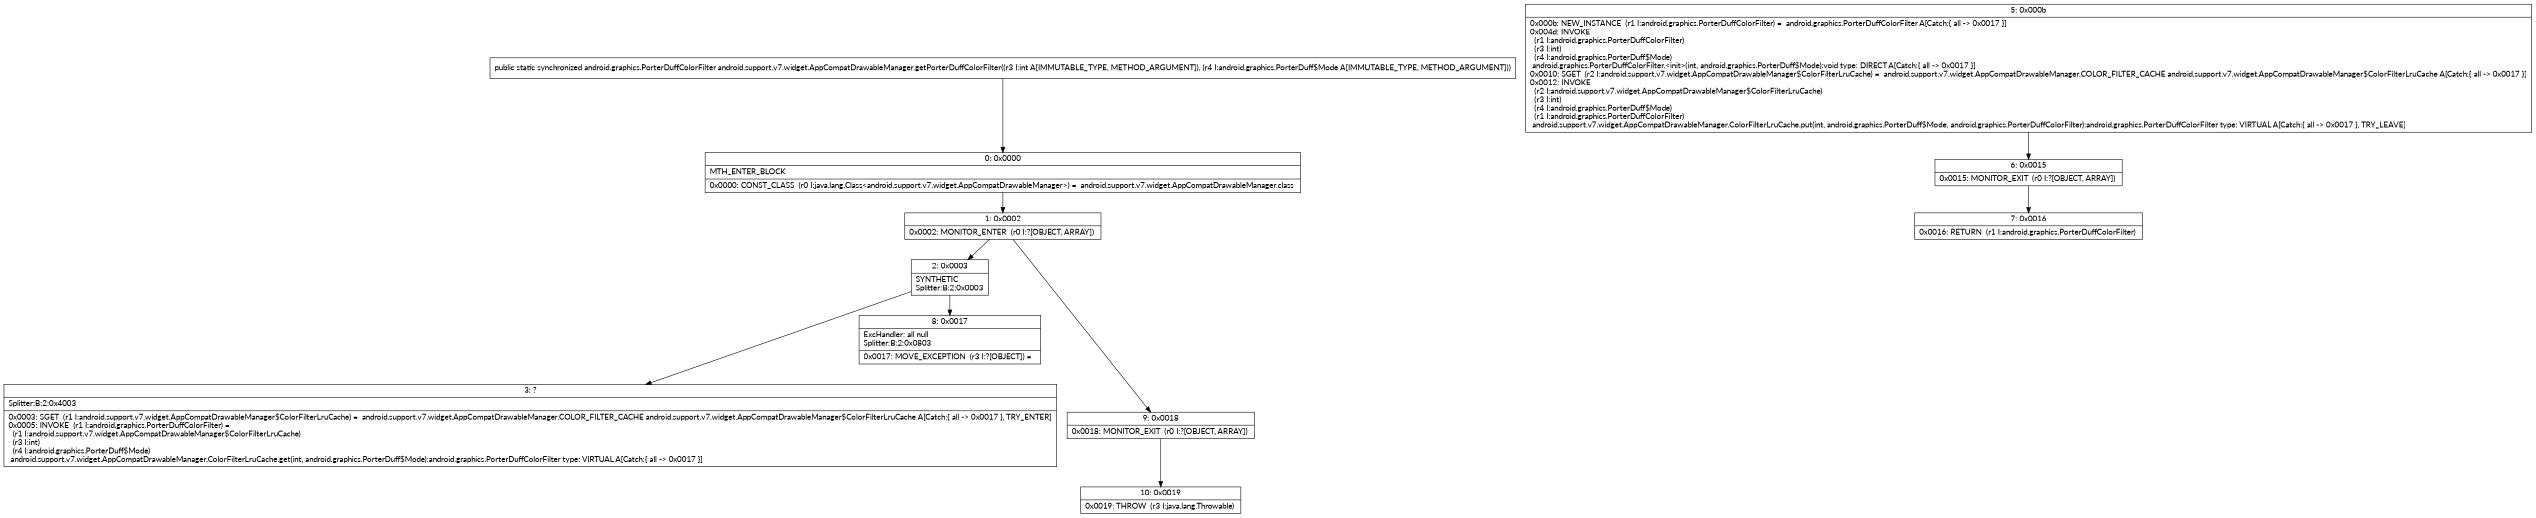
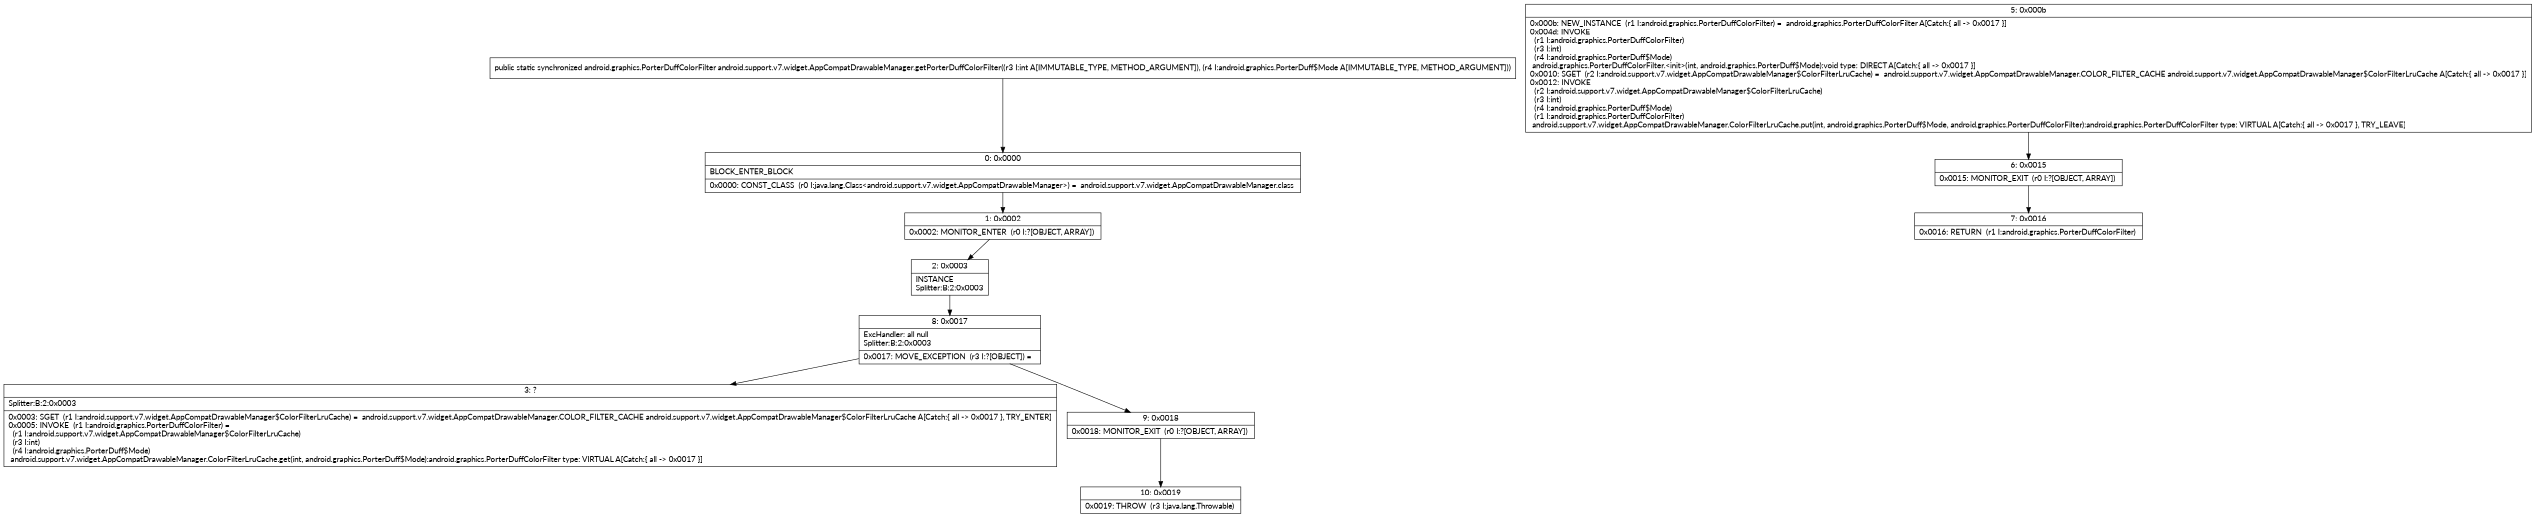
  digraph {
    fontname=Lato
    node [fontname=Lato shape=record]
    edge [fontname=Lato]
-   n1 [label="{0\:\ 0x0000|MTH_ENTER_BLOCK\l|0x0000: CONST_CLASS  (r0 I:java.lang.Class\<android.support.v7.widget.AppCompatDrawableManager\>) =  android.support.v7.widget.AppCompatDrawableManager.class \l}"]
+   n1 [label="{0\:\ 0x0000|BLOCK_ENTER_BLOCK\l|0x0000: CONST_CLASS  (r0 I:java.lang.Class\<android.support.v7.widget.AppCompatDrawableManager\>) =  android.support.v7.widget.AppCompatDrawableManager.class \l}"]
    n2 [label="{1\:\ 0x0002|0x0002: MONITOR_ENTER  (r0 I:?[OBJECT, ARRAY]) \l}"]
-   n3 [label="{2\:\ 0x0003|SYNTHETIC\lSplitter:B:2:0x0003\l}"]
-   n4 [label="{3\:\ ?|Splitter:B:2:0x4003\l|0x0003: SGET  (r1 I:android.support.v7.widget.AppCompatDrawableManager$ColorFilterLruCache) =  android.support.v7.widget.AppCompatDrawableManager.COLOR_FILTER_CACHE android.support.v7.widget.AppCompatDrawableManager$ColorFilterLruCache A[Catch:\{ all \-\> 0x0017 \}, TRY_ENTER]\l0x0005: INVOKE  (r1 I:android.graphics.PorterDuffColorFilter) = \l  (r1 I:android.support.v7.widget.AppCompatDrawableManager$ColorFilterLruCache)\l  (r3 I:int)\l  (r4 I:android.graphics.PorterDuff$Mode)\l android.support.v7.widget.AppCompatDrawableManager.ColorFilterLruCache.get(int, android.graphics.PorterDuff$Mode):android.graphics.PorterDuffColorFilter type: VIRTUAL A[Catch:\{ all \-\> 0x0017 \}]\l}"]
-   n5 [label="{8\:\ 0x0017|ExcHandler: all null\lSplitter:B:2:0x0803\l|0x0017: MOVE_EXCEPTION  (r3 I:?[OBJECT]) =  \l}"]
+   n3 [label="{2\:\ 0x0003|INSTANCE\lSplitter:B:2:0x0003\l}"]
+   n4 [label="{3\:\ ?|Splitter:B:2:0x0003\l|0x0003: SGET  (r1 I:android.support.v7.widget.AppCompatDrawableManager$ColorFilterLruCache) =  android.support.v7.widget.AppCompatDrawableManager.COLOR_FILTER_CACHE android.support.v7.widget.AppCompatDrawableManager$ColorFilterLruCache A[Catch:\{ all \-\> 0x0017 \}, TRY_ENTER]\l0x0005: INVOKE  (r1 I:android.graphics.PorterDuffColorFilter) = \l  (r1 I:android.support.v7.widget.AppCompatDrawableManager$ColorFilterLruCache)\l  (r3 I:int)\l  (r4 I:android.graphics.PorterDuff$Mode)\l android.support.v7.widget.AppCompatDrawableManager.ColorFilterLruCache.get(int, android.graphics.PorterDuff$Mode):android.graphics.PorterDuffColorFilter type: VIRTUAL A[Catch:\{ all \-\> 0x0017 \}]\l}"]
+   n5 [label="{8\:\ 0x0017|ExcHandler: all null\lSplitter:B:2:0x0003\l|0x0017: MOVE_EXCEPTION  (r3 I:?[OBJECT]) =  \l}"]
    n6 [label="{9\:\ 0x0018|0x0018: MONITOR_EXIT  (r0 I:?[OBJECT, ARRAY]) \l}"]
    n7 [label="{5\:\ 0x000b|0x000b: NEW_INSTANCE  (r1 I:android.graphics.PorterDuffColorFilter) =  android.graphics.PorterDuffColorFilter A[Catch:\{ all \-\> 0x0017 \}]\l0x004d: INVOKE  \l  (r1 I:android.graphics.PorterDuffColorFilter)\l  (r3 I:int)\l  (r4 I:android.graphics.PorterDuff$Mode)\l android.graphics.PorterDuffColorFilter.\<init\>(int, android.graphics.PorterDuff$Mode):void type: DIRECT A[Catch:\{ all \-\> 0x0017 \}]\l0x0010: SGET  (r2 I:android.support.v7.widget.AppCompatDrawableManager$ColorFilterLruCache) =  android.support.v7.widget.AppCompatDrawableManager.COLOR_FILTER_CACHE android.support.v7.widget.AppCompatDrawableManager$ColorFilterLruCache A[Catch:\{ all \-\> 0x0017 \}]\l0x0012: INVOKE  \l  (r2 I:android.support.v7.widget.AppCompatDrawableManager$ColorFilterLruCache)\l  (r3 I:int)\l  (r4 I:android.graphics.PorterDuff$Mode)\l  (r1 I:android.graphics.PorterDuffColorFilter)\l android.support.v7.widget.AppCompatDrawableManager.ColorFilterLruCache.put(int, android.graphics.PorterDuff$Mode, android.graphics.PorterDuffColorFilter):android.graphics.PorterDuffColorFilter type: VIRTUAL A[Catch:\{ all \-\> 0x0017 \}, TRY_LEAVE]\l}"]
    n8 [label="{6\:\ 0x0015|0x0015: MONITOR_EXIT  (r0 I:?[OBJECT, ARRAY]) \l}"]
    n9 [label="{7\:\ 0x0016|0x0016: RETURN  (r1 I:android.graphics.PorterDuffColorFilter) \l}"]
    n10 [label="{10\:\ 0x0019|0x0019: THROW  (r3 I:java.lang.Throwable) \l}"]
    n11 [label="{public static synchronized android.graphics.PorterDuffColorFilter android.support.v7.widget.AppCompatDrawableManager.getPorterDuffColorFilter((r3 I:int A[IMMUTABLE_TYPE, METHOD_ARGUMENT]), (r4 I:android.graphics.PorterDuff$Mode A[IMMUTABLE_TYPE, METHOD_ARGUMENT])) }"]
    n1 -> n2
    n2 -> n3
-   n3 -> n4
+   n5 -> n4
    n3 -> n5
-   n2 -> n6
+   n5 -> n6
    n6 -> n10
    n7 -> n8
    n8 -> n9
    n11 -> n1
  }
